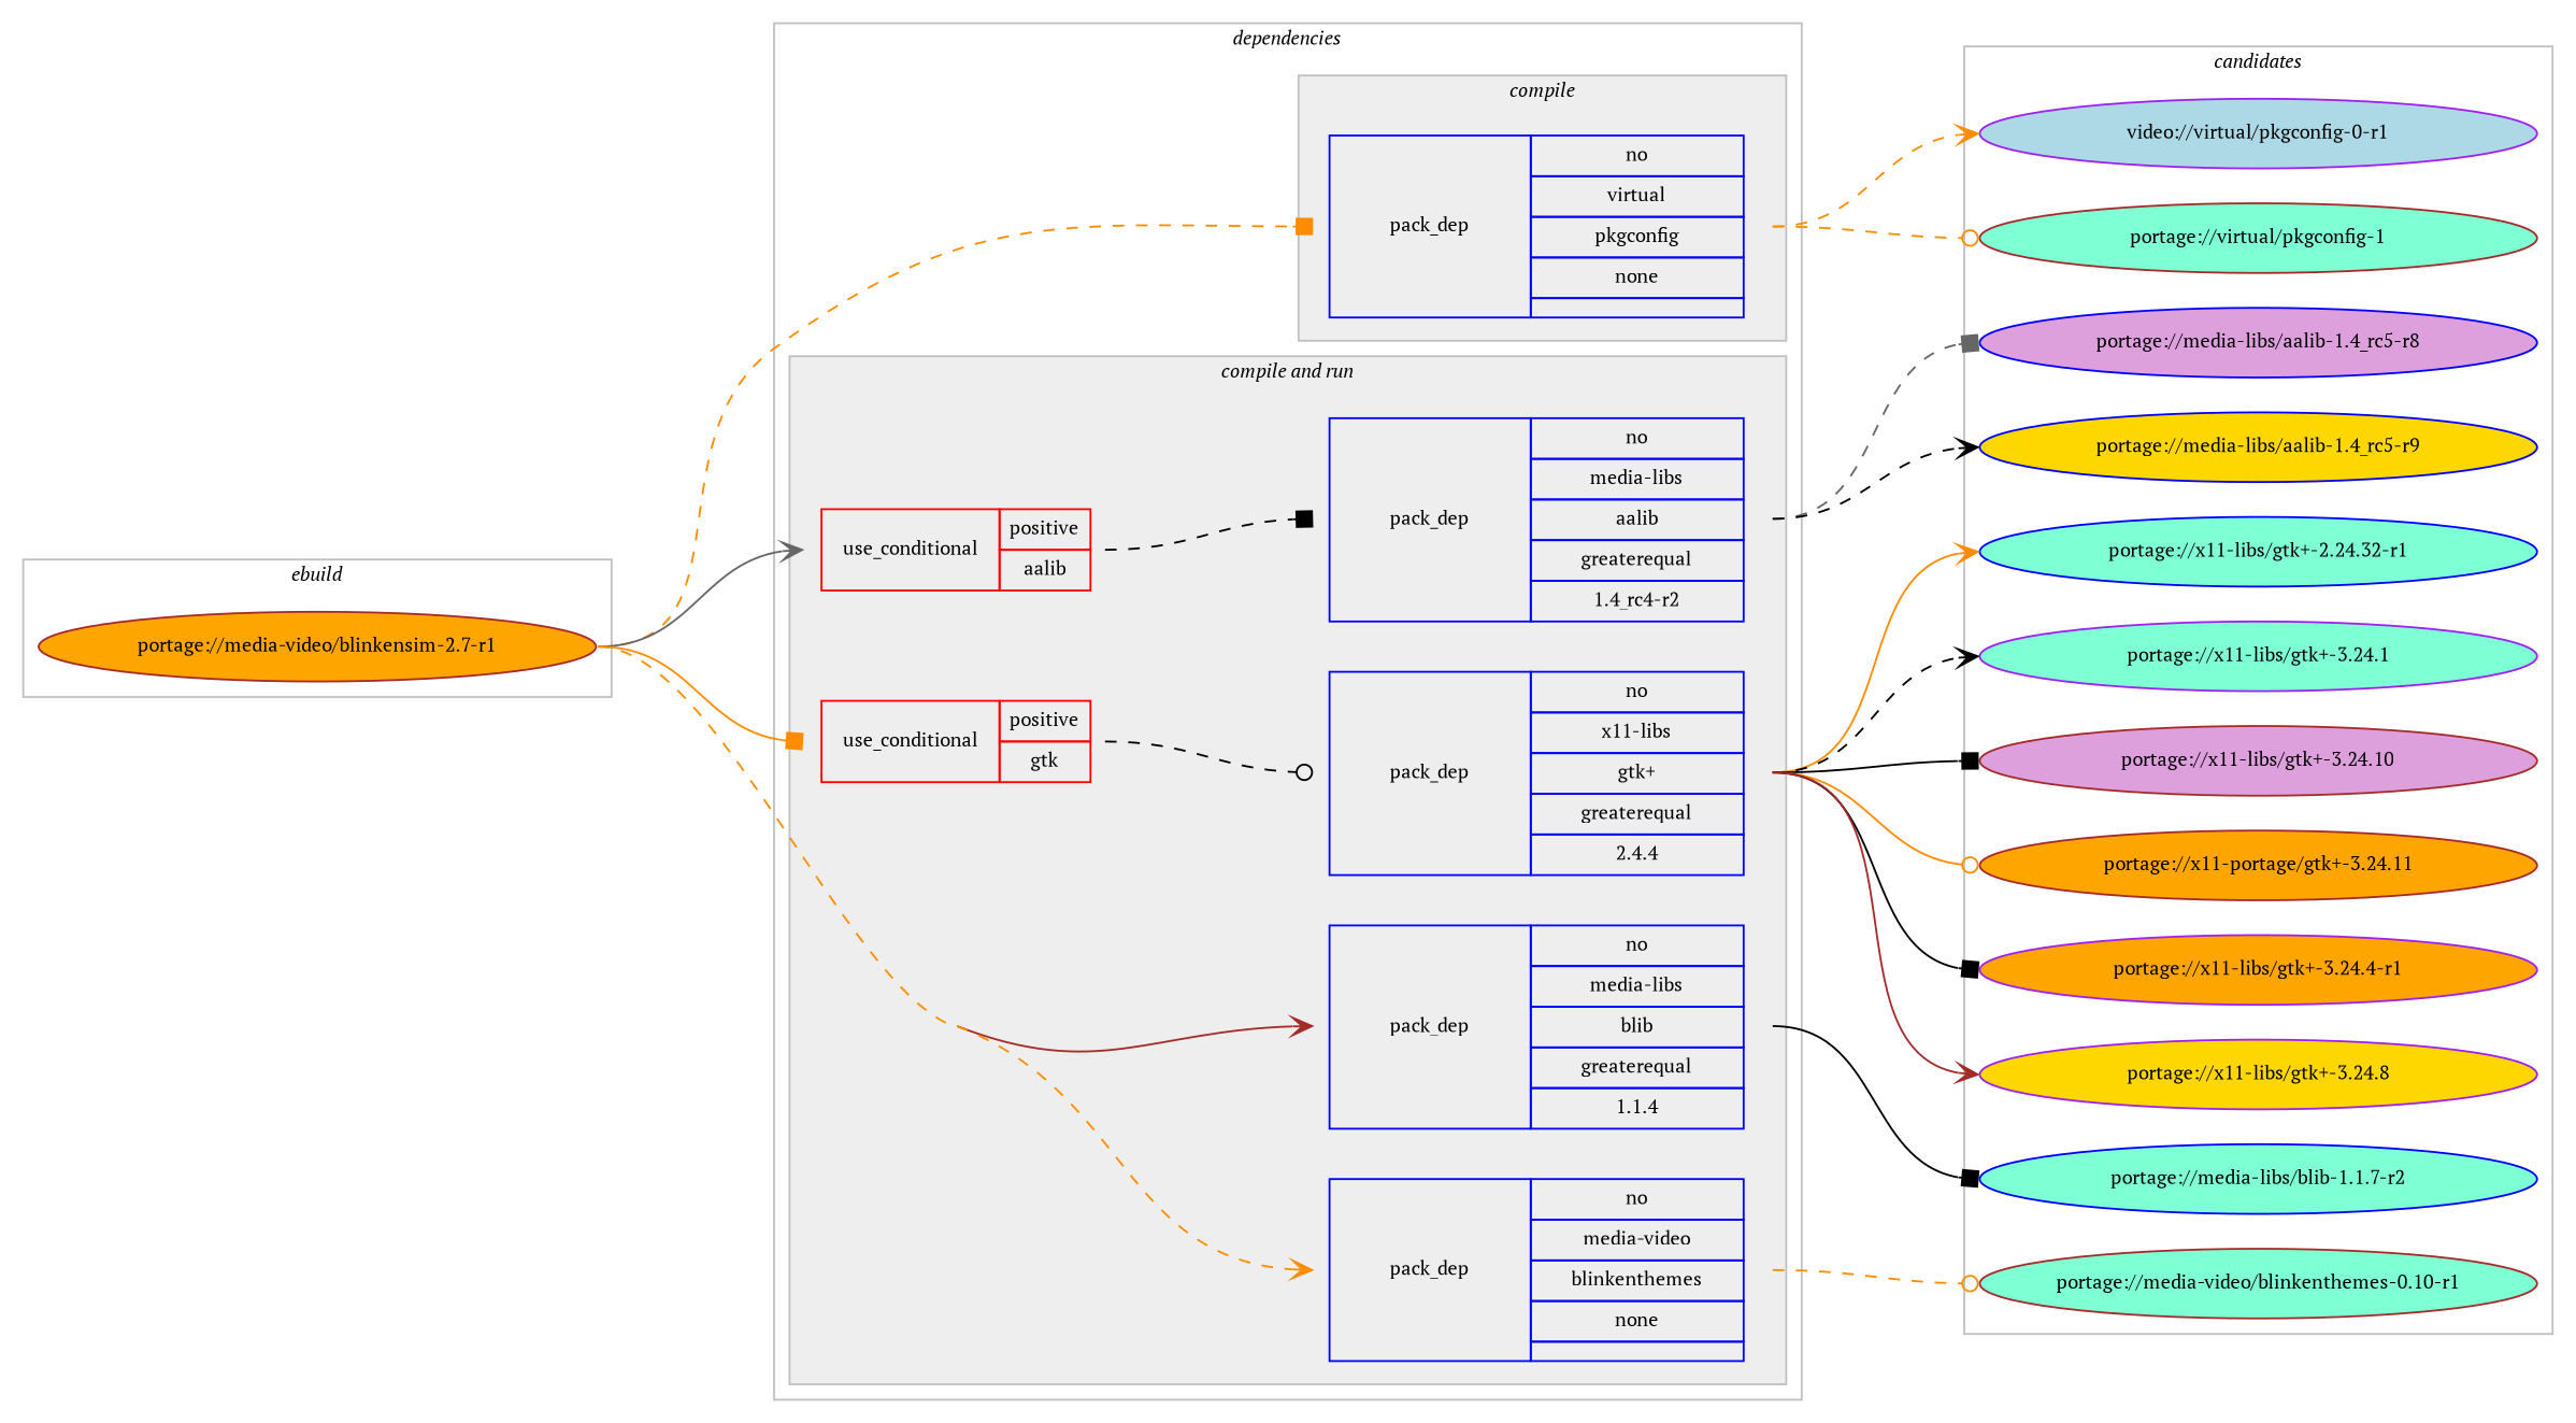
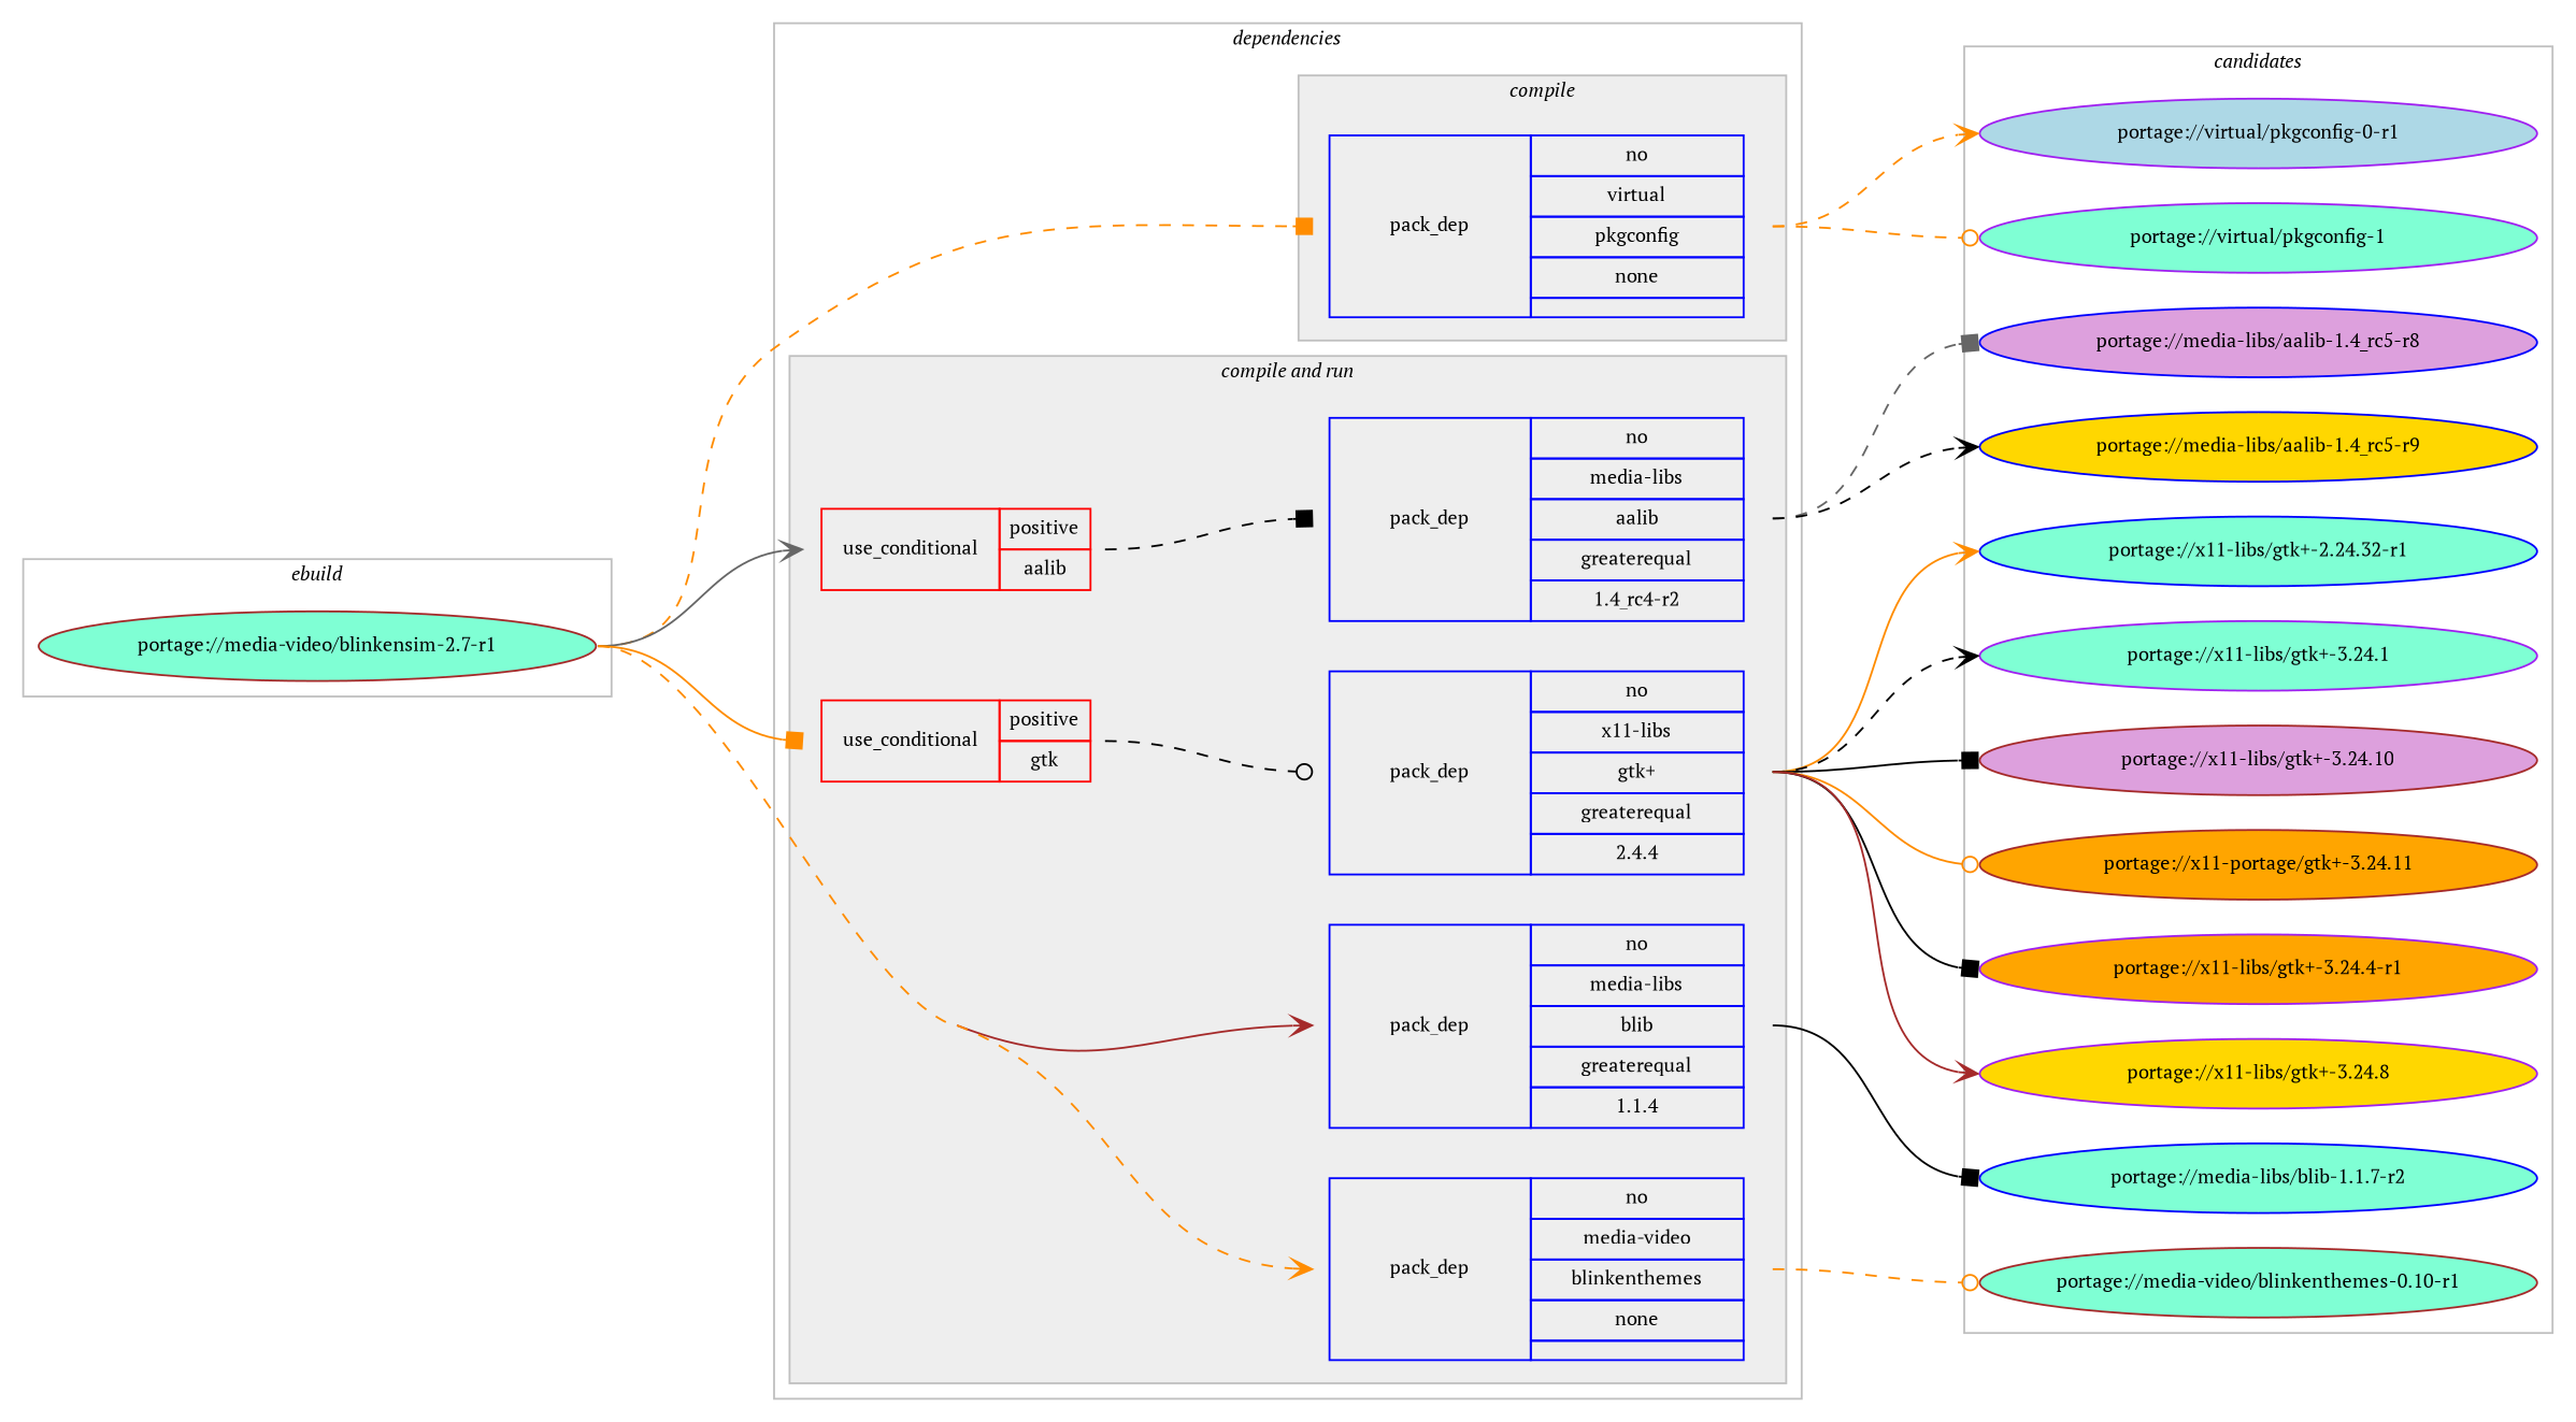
  digraph {
    compound=true
    concentrate=true
    fontname="PT Serif"
    fontsize=10
    newrank=true
    rankdir=LR
    ranksep=1.5
    node [color=blue fontname="PT Serif" fontsize=10 style=filled]
    edge [arrowhead=vee color=darkorange fontname="PT Serif" headport=w style=dashed tailport=e weight=100]
-   n1 [color=brown fillcolor=orange label="portage://media-video/blinkensim-2.7-r1" width=4]
+   n1 [color=brown fillcolor=aquamarine label="portage://media-video/blinkensim-2.7-r1" width=4]
    n2 [label=<<TABLE BORDER="0" CELLBORDER="1" CELLSPACING="0" CELLPADDING="4" WIDTH="220"><TR><TD ROWSPAN="6" CELLPADDING="30">pack_dep</TD></TR><TR><TD WIDTH="110">no</TD></TR><TR><TD>virtual</TD></TR><TR><TD>pkgconfig</TD></TR><TR><TD>none</TD></TR><TR><TD></TD></TR></TABLE>> shape=none style=""]
    n3 [label=<<TABLE BORDER="0" CELLBORDER="1" CELLSPACING="0" CELLPADDING="4" WIDTH="220"><TR><TD ROWSPAN="6" CELLPADDING="30">pack_dep</TD></TR><TR><TD WIDTH="110">no</TD></TR><TR><TD>media-libs</TD></TR><TR><TD>aalib</TD></TR><TR><TD>greaterequal</TD></TR><TR><TD>1.4_rc4-r2</TD></TR></TABLE>> shape=none style=""]
    n4 [color=red label=<<TABLE BORDER="0" CELLBORDER="1" CELLSPACING="0" CELLPADDING="4"><TR><TD ROWSPAN="3" CELLPADDING="10">use_conditional</TD></TR><TR><TD>positive</TD></TR><TR><TD>aalib</TD></TR></TABLE>> shape=none style=""]
    n5 [label=<<TABLE BORDER="0" CELLBORDER="1" CELLSPACING="0" CELLPADDING="4" WIDTH="220"><TR><TD ROWSPAN="6" CELLPADDING="30">pack_dep</TD></TR><TR><TD WIDTH="110">no</TD></TR><TR><TD>x11-libs</TD></TR><TR><TD>gtk+</TD></TR><TR><TD>greaterequal</TD></TR><TR><TD>2.4.4</TD></TR></TABLE>> shape=none style=""]
    n6 [color=red label=<<TABLE BORDER="0" CELLBORDER="1" CELLSPACING="0" CELLPADDING="4"><TR><TD ROWSPAN="3" CELLPADDING="10">use_conditional</TD></TR><TR><TD>positive</TD></TR><TR><TD>gtk</TD></TR></TABLE>> shape=none style=""]
    n7 [label=<<TABLE BORDER="0" CELLBORDER="1" CELLSPACING="0" CELLPADDING="4" WIDTH="220"><TR><TD ROWSPAN="6" CELLPADDING="30">pack_dep</TD></TR><TR><TD WIDTH="110">no</TD></TR><TR><TD>media-libs</TD></TR><TR><TD>blib</TD></TR><TR><TD>greaterequal</TD></TR><TR><TD>1.1.4</TD></TR></TABLE>> shape=none style=""]
    n8 [label=<<TABLE BORDER="0" CELLBORDER="1" CELLSPACING="0" CELLPADDING="4" WIDTH="220"><TR><TD ROWSPAN="6" CELLPADDING="30">pack_dep</TD></TR><TR><TD WIDTH="110">no</TD></TR><TR><TD>media-video</TD></TR><TR><TD>blinkenthemes</TD></TR><TR><TD>none</TD></TR><TR><TD></TD></TR></TABLE>> shape=none style=""]
-   n9 [color=purple fillcolor=lightblue label="video://virtual/pkgconfig-0-r1" width=4]
-   n10 [color=brown fillcolor=aquamarine label="portage://virtual/pkgconfig-1" width=4]
+   n9 [color=purple fillcolor=lightblue label="portage://virtual/pkgconfig-0-r1" width=4]
+   n10 [color=purple fillcolor=aquamarine label="portage://virtual/pkgconfig-1" width=4]
    n11 [fillcolor=plum label="portage://media-libs/aalib-1.4_rc5-r8" width=4]
    n12 [fillcolor=gold label="portage://media-libs/aalib-1.4_rc5-r9" width=4]
    n13 [fillcolor=aquamarine label="portage://x11-libs/gtk+-2.24.32-r1" width=4]
    n14 [color=purple fillcolor=aquamarine label="portage://x11-libs/gtk+-3.24.1" width=4]
    n15 [color=brown fillcolor=plum label="portage://x11-libs/gtk+-3.24.10" width=4]
    n16 [color=brown fillcolor=orange label="portage://x11-portage/gtk+-3.24.11" width=4]
    n17 [color=purple fillcolor=orange label="portage://x11-libs/gtk+-3.24.4-r1" width=4]
    n18 [color=purple fillcolor=gold label="portage://x11-libs/gtk+-3.24.8" width=4]
    n19 [fillcolor=aquamarine label="portage://media-libs/blib-1.1.7-r2" width=4]
    n20 [color=brown fillcolor=aquamarine label="portage://media-video/blinkenthemes-0.10-r1" width=4]
    subgraph cluster_1 {
      color=gray
      label=<<i>ebuild</i>>
      rank=same
      n1
    }
    subgraph cluster_2 {
      color=gray
      label=<<i>dependencies</i>>
      subgraph cluster_3 {
        color=gray
        fillcolor="#eeeeee"
        label=<<i>compile</i>>
        style=filled
        subgraph sub_4 {
          color=gray
          fillcolor="#eeeeee"
          label=<<i>compile</i>>
          style=filled
          n2
        }
      }
      subgraph cluster_5 {
        color=gray
        fillcolor="#eeeeee"
        label=<<i>compile and run</i>>
        style=filled
        subgraph sub_6 {
          color=gray
          fillcolor="#eeeeee"
          label=<<i>compile and run</i>>
          style=filled
          n4
          subgraph sub_7 {
            color=gray
            fillcolor="#eeeeee"
            label=<<i>compile and run</i>>
            style=filled
            n3
          }
        }
        subgraph sub_8 {
          color=gray
          fillcolor="#eeeeee"
          label=<<i>compile and run</i>>
          style=filled
          n6
          subgraph sub_9 {
            color=gray
            fillcolor="#eeeeee"
            label=<<i>compile and run</i>>
            style=filled
            n5
          }
        }
        subgraph sub_10 {
          color=gray
          fillcolor="#eeeeee"
          label=<<i>compile and run</i>>
          style=filled
          n7
        }
        subgraph sub_11 {
          color=gray
          fillcolor="#eeeeee"
          label=<<i>compile and run</i>>
          style=filled
          n8
        }
      }
      subgraph cluster_12 {
        color=gray
        fillcolor="#eeeeee"
        label=<<i>run</i>>
        style=filled
      }
    }
    subgraph cluster_13 {
      color=gray
      label=<<i>candidates</i>>
      rank=same
      subgraph sub_14 {
        color=black
        label=<<i>candidates</i>>
        nodesep=1
        rank=same
        n9
        n10
      }
      subgraph sub_15 {
        color=black
        label=<<i>candidates</i>>
        nodesep=1
        rank=same
        n11
        n12
      }
      subgraph sub_16 {
        color=black
        label=<<i>candidates</i>>
        nodesep=1
        rank=same
        n13
        n14
        n15
        n16
        n17
        n18
      }
      subgraph sub_17 {
        color=black
        label=<<i>candidates</i>>
        nodesep=1
        rank=same
        n19
      }
      subgraph sub_18 {
        color=black
        label=<<i>candidates</i>>
        nodesep=1
        rank=same
        n20
      }
    }
    n1 -> n2 [arrowhead=box weight=20]
    n1 -> n4 [color=gray40 style=solid weight=20]
    n1 -> n6 [arrowhead=box style=solid weight=20]
    n1 -> n7 [color=brown style=solid weight=20]
    n1 -> n8 [weight=20]
    n2 -> n9
    n2 -> n10 [arrowhead=odot]
    n3 -> n11 [arrowhead=box color=gray40]
    n3 -> n12 [color=black]
    n4 -> n3 [arrowhead=box color=black weight=20]
    n5 -> n13 [style=solid]
    n5 -> n14 [color=black]
    n5 -> n15 [arrowhead=box color=black style=solid]
    n5 -> n16 [arrowhead=odot style=solid]
    n5 -> n17 [arrowhead=box color=black style=solid]
    n5 -> n18 [color=brown style=solid]
    n6 -> n5 [arrowhead=odot color=black weight=20]
    n7 -> n19 [arrowhead=box color=black style=solid]
    n8 -> n20 [arrowhead=odot]
  }
